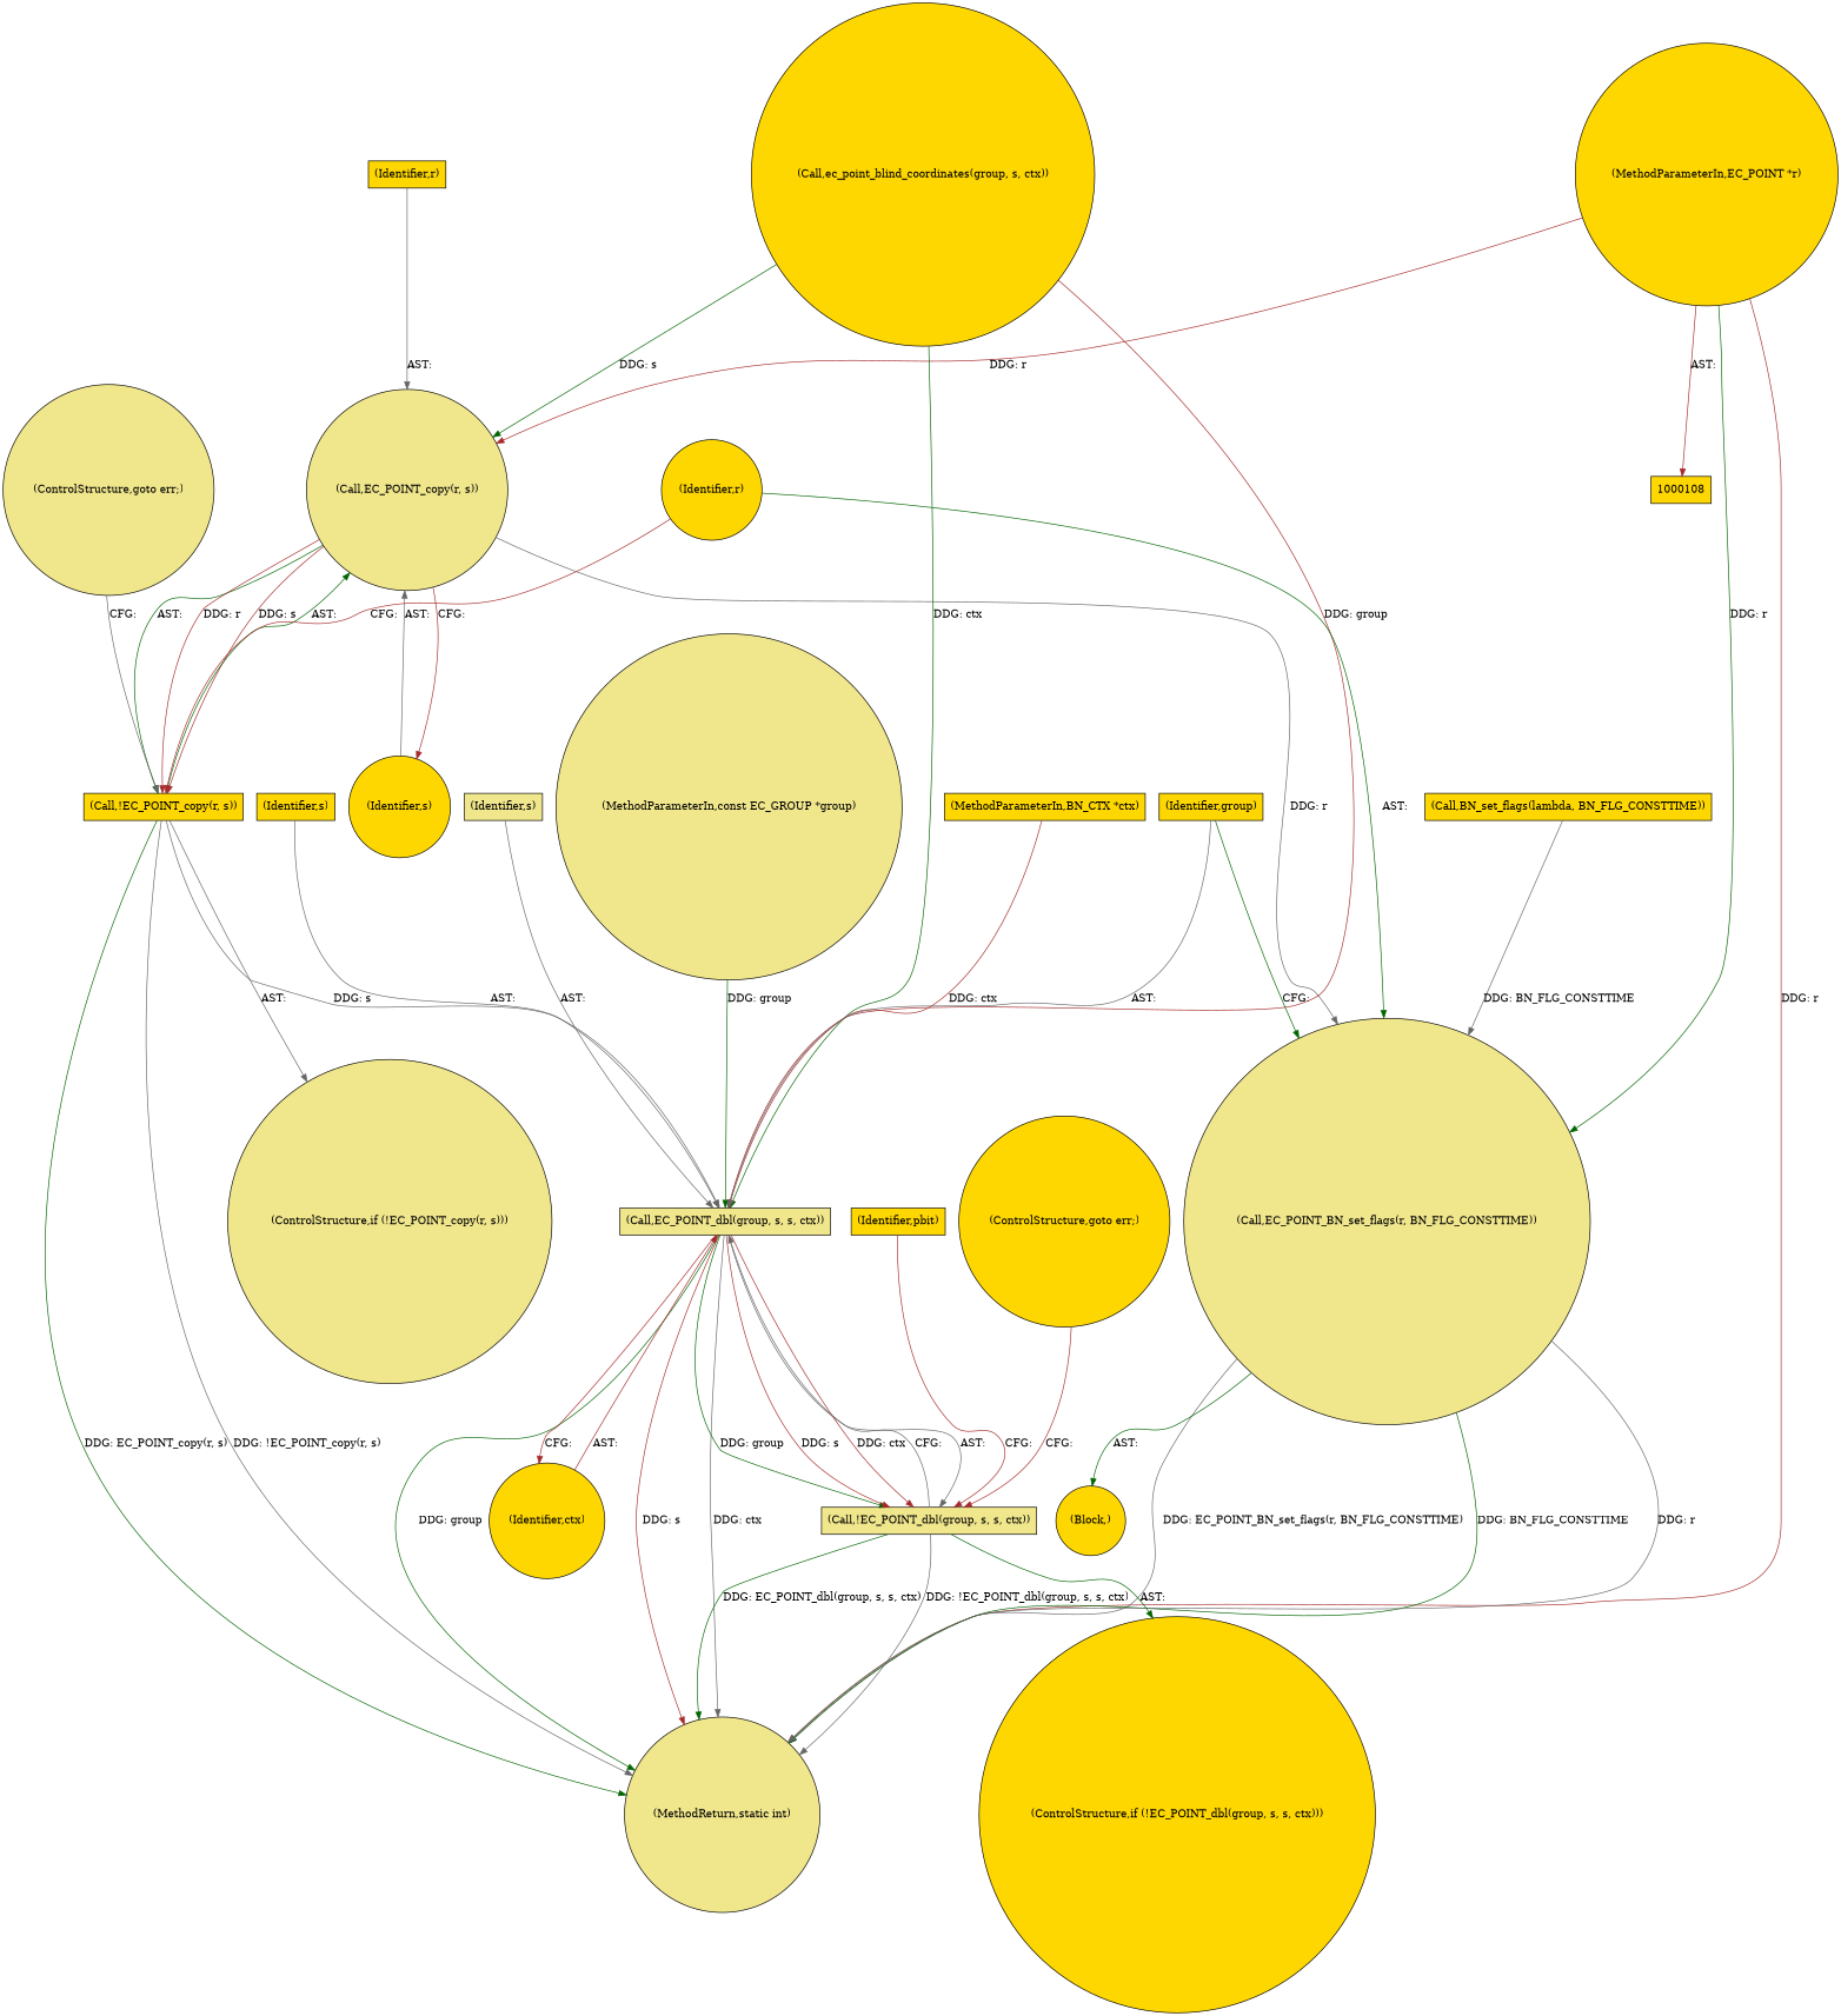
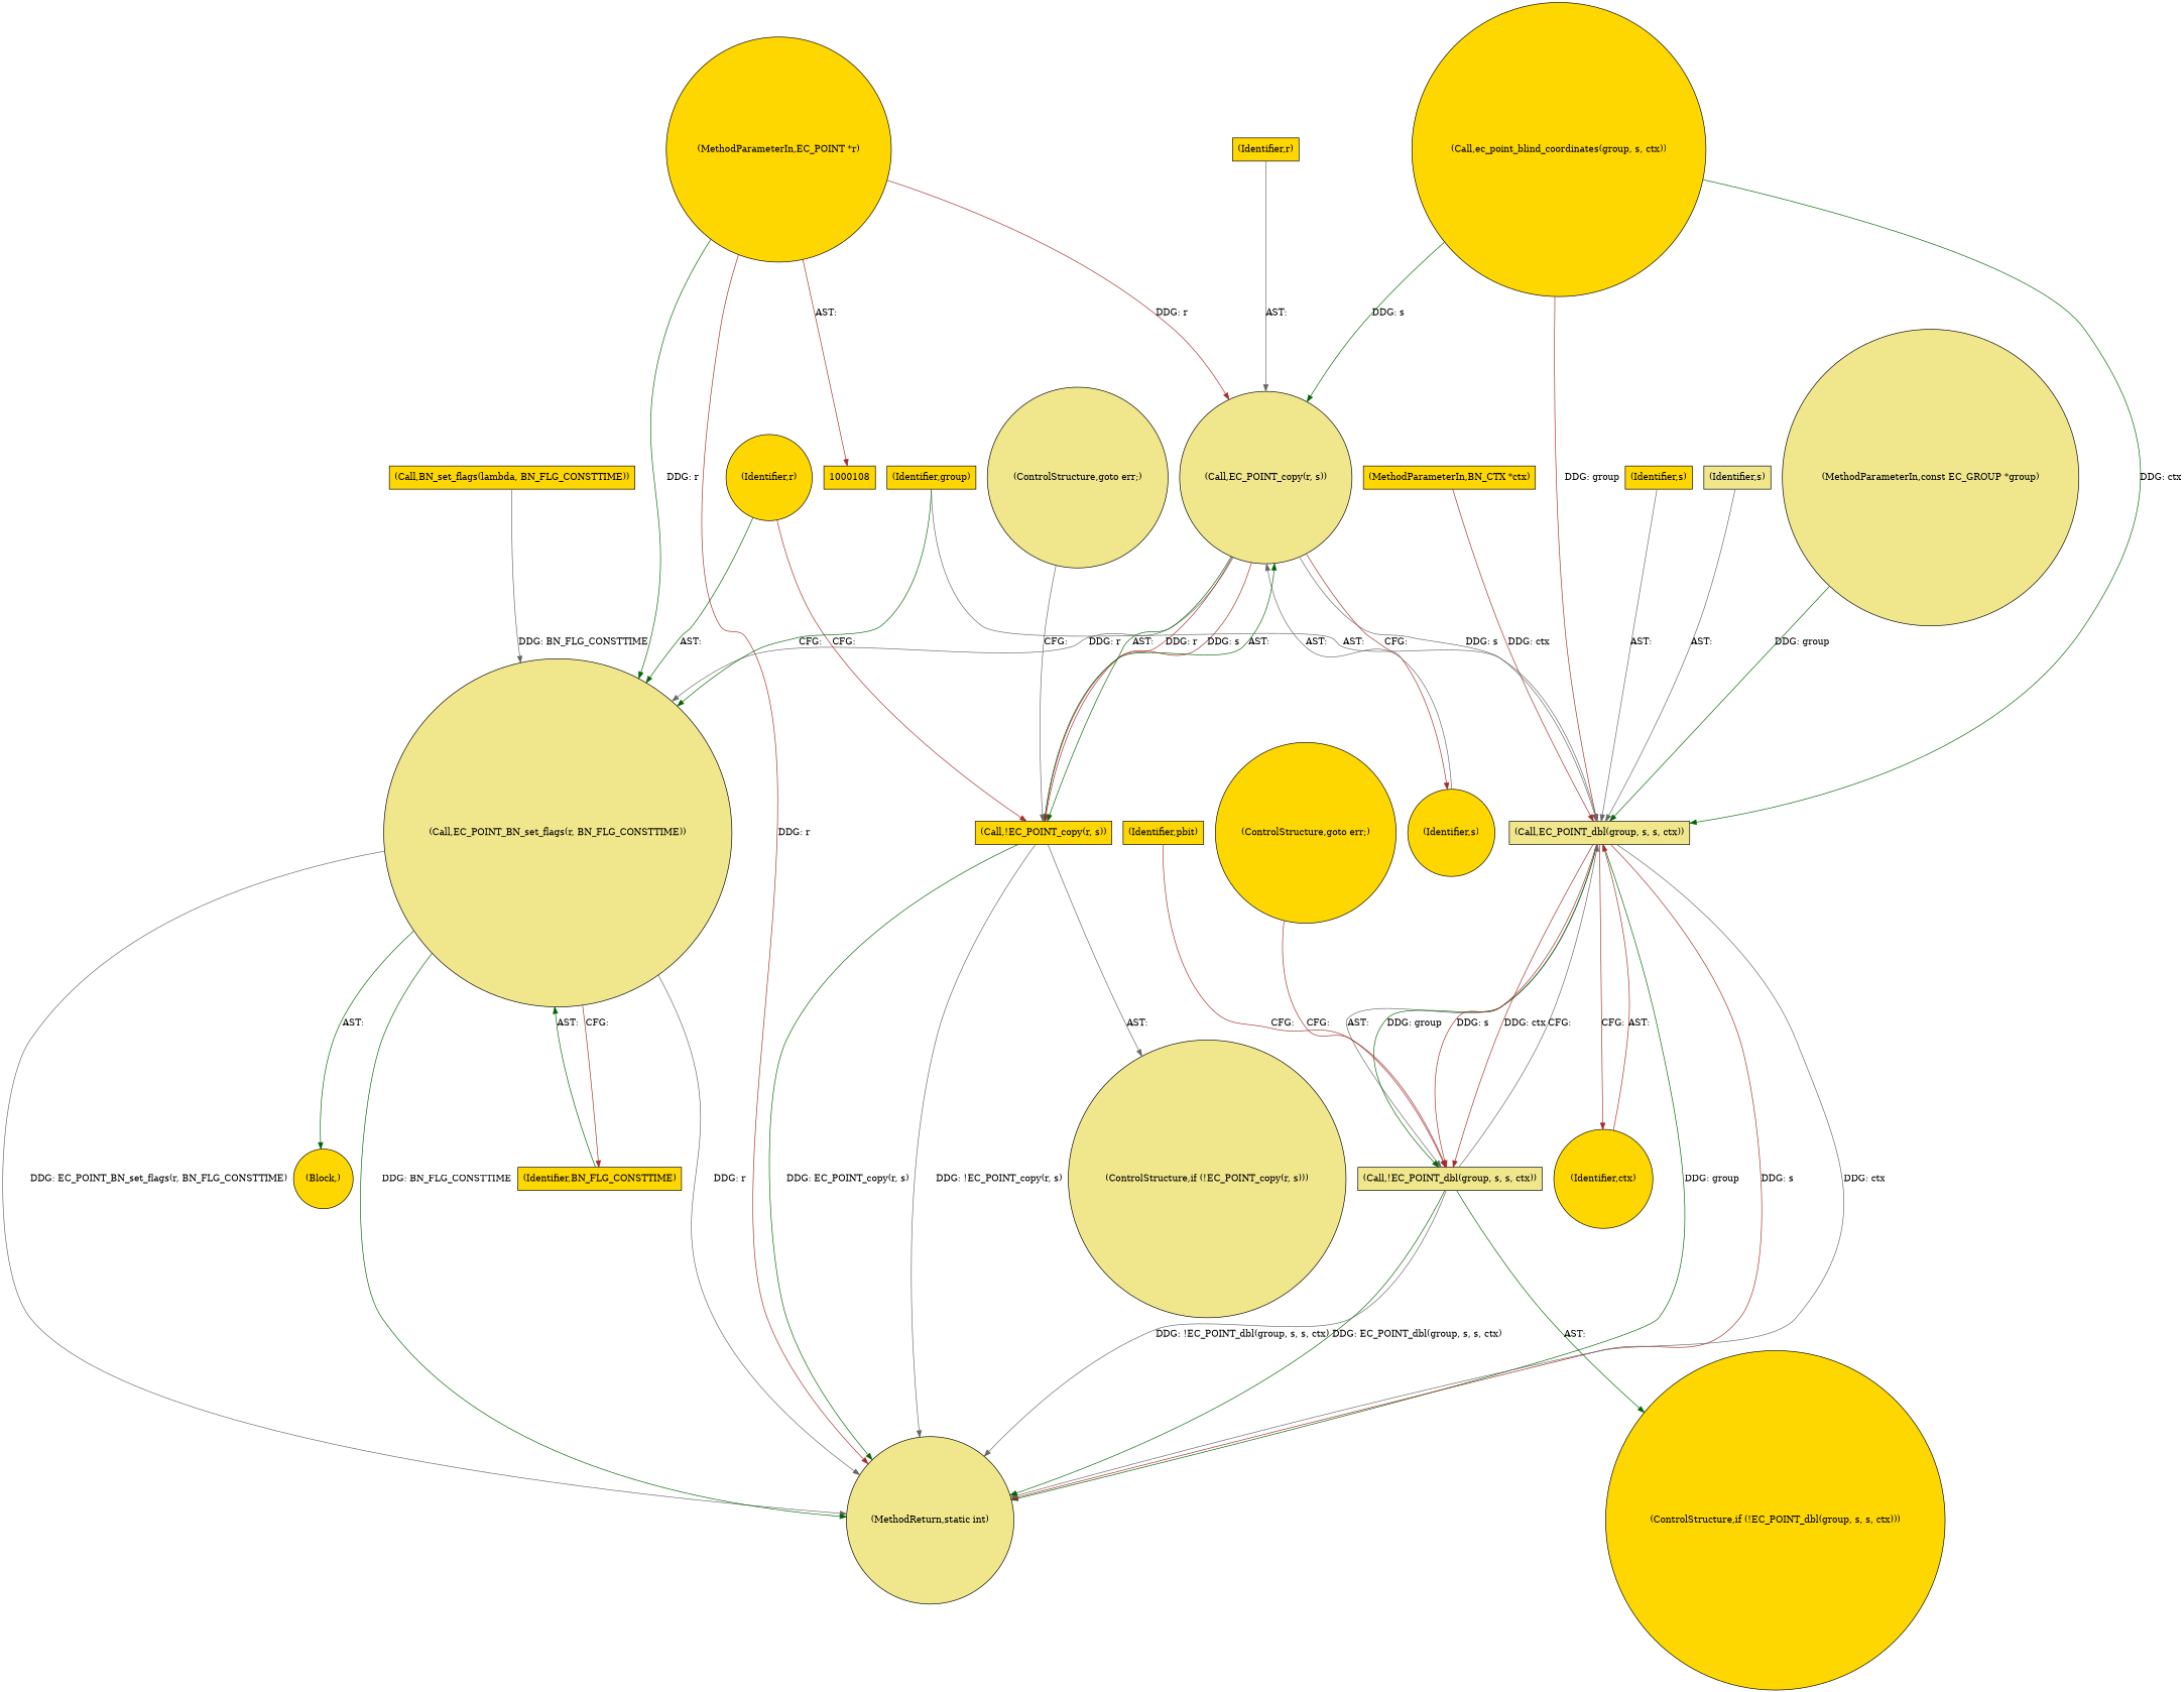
  digraph {
    node [fillcolor=gold shape=circle style=filled]
    edge [color=brown]
    n1 [label="(MethodParameterIn,EC_POINT *r)"]
    n2 [fillcolor=khaki label="(Call,EC_POINT_copy(r, s))"]
    n3 [fillcolor=khaki label="(Call,EC_POINT_BN_set_flags(r, BN_FLG_CONSTTIME))"]
    n4 [fillcolor=khaki label="(MethodReturn,static int)"]
    1000108 [shape=box]
    n6 [label="(Call,!EC_POINT_copy(r, s))" shape=box]
    n7 [fillcolor=khaki label="(Call,EC_POINT_dbl(group, s, s, ctx))" shape=box]
    n8 [label="(Identifier,s)"]
+   n9 [label="(Identifier,BN_FLG_CONSTTIME)" shape=box]
    n10 [label="(Block,)"]
    n11 [fillcolor=khaki label="(ControlStructure,if (!EC_POINT_copy(r, s)))"]
    n12 [fillcolor=khaki label="(Call,!EC_POINT_dbl(group, s, s, ctx))" shape=box]
    n13 [label="(Identifier,ctx)"]
    n14 [label="(ControlStructure,if (!EC_POINT_dbl(group, s, s, ctx)))"]
    n15 [fillcolor=khaki label="(Identifier,s)" shape=box]
    n16 [fillcolor=khaki label="(MethodParameterIn,const EC_GROUP *group)"]
    n17 [fillcolor=khaki label="(ControlStructure,goto err;)"]
    n18 [label="(Call,ec_point_blind_coordinates(group, s, ctx))"]
    n19 [label="(Identifier,pbit)" shape=box]
    n20 [label="(Identifier,r)" shape=box]
    n21 [label="(Call,BN_set_flags(lambda, BN_FLG_CONSTTIME))" shape=box]
    n22 [label="(MethodParameterIn,BN_CTX *ctx)" shape=box]
    n23 [label="(ControlStructure,goto err;)"]
    n24 [label="(Identifier,r)"]
    n25 [label="(Identifier,s)" shape=box]
    n26 [label="(Identifier,group)" shape=box]
    n1 -> n2 [label="DDG: r"]
    n1 -> n3 [color=darkgreen label="DDG: r"]
    n1 -> n4 [label="DDG: r"]
    n1 -> 1000108 [label="AST: "]
    n2 -> n3 [color=gray40 label="DDG: r"]
    n2 -> n6 [color=darkgreen label="AST: "]
    n2 -> n6 [label="DDG: r"]
    n2 -> n6 [label="DDG: s"]
-   n6 -> n7 [color=gray40 label="DDG: s"]
+   n2 -> n7 [color=gray40 label="DDG: s"]
    n2 -> n8 [label="CFG: "]
    n3 -> n4 [color=gray40 label="DDG: EC_POINT_BN_set_flags(r, BN_FLG_CONSTTIME)"]
    n3 -> n4 [color=darkgreen label="DDG: BN_FLG_CONSTTIME"]
    n3 -> n4 [color=gray40 label="DDG: r"]
+   n3 -> n9 [label="CFG: "]
    n3 -> n10 [color=darkgreen label="AST: "]
    n6 -> n2 [color=darkgreen label="AST: "]
    n6 -> n4 [color=gray40 label="DDG: !EC_POINT_copy(r, s)"]
    n6 -> n4 [color=darkgreen label="DDG: EC_POINT_copy(r, s)"]
    n6 -> n11 [color=gray40 label="AST: "]
    n7 -> n4 [color=darkgreen label="DDG: group"]
    n7 -> n4 [label="DDG: s"]
    n7 -> n4 [color=gray40 label="DDG: ctx"]
    n7 -> n12 [color=gray40 label="AST: "]
    n7 -> n12 [color=darkgreen label="DDG: group"]
    n7 -> n12 [label="DDG: s"]
    n7 -> n12 [label="DDG: ctx"]
    n7 -> n13 [label="CFG: "]
    n8 -> n2 [color=gray40 label="AST: "]
+   n9 -> n3 [color=darkgreen label="AST: "]
    n12 -> n4 [color=darkgreen label="DDG: EC_POINT_dbl(group, s, s, ctx)"]
    n12 -> n4 [color=gray40 label="DDG: !EC_POINT_dbl(group, s, s, ctx)"]
    n12 -> n7 [color=gray40 label="CFG: "]
    n12 -> n14 [color=darkgreen label="AST: "]
    n13 -> n7 [label="AST: "]
    n15 -> n7 [color=gray40 label="AST: "]
    n16 -> n7 [color=darkgreen label="DDG: group"]
    n17 -> n6 [color=gray40 label="CFG: "]
    n18 -> n2 [color=darkgreen label="DDG: s"]
    n18 -> n7 [label="DDG: group"]
    n18 -> n7 [color=darkgreen label="DDG: ctx"]
    n19 -> n12 [label="CFG: "]
    n20 -> n2 [color=gray40 label="AST: "]
    n21 -> n3 [color=gray40 label="DDG: BN_FLG_CONSTTIME"]
    n22 -> n7 [label="DDG: ctx"]
    n23 -> n12 [label="CFG: "]
    n24 -> n3 [color=darkgreen label="AST: "]
    n24 -> n6 [label="CFG: "]
    n25 -> n7 [color=gray40 label="AST: "]
    n26 -> n3 [color=darkgreen label="CFG: "]
    n26 -> n7 [color=gray40 label="AST: "]
  }
